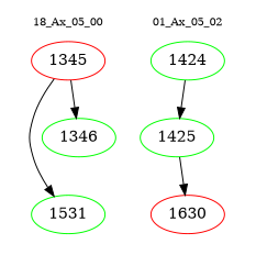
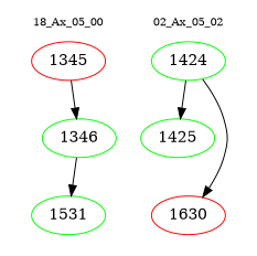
  digraph {
    node [color=green]
    edge [color=black]
    n1 [color=red label=1345]
    n2 [label=1531]
    n3 [label=1346]
    n4 [label=1424]
    n5 [label=1425]
    n6 [color=red label=1630]
    subgraph cluster_1 {
      color=white
      fontsize=10
      label="18_Ax_05_00"
      n1
      n2
      n3
    }
    subgraph cluster_2 {
      color=white
      fontsize=10
-     label="01_Ax_05_02"
+     label="02_Ax_05_02"
      n4
      n5
      n6
    }
-   n1 -> n2
+   n3 -> n2
    n1 -> n3
    n4 -> n5
-   n5 -> n6
+   n4 -> n6
  }
